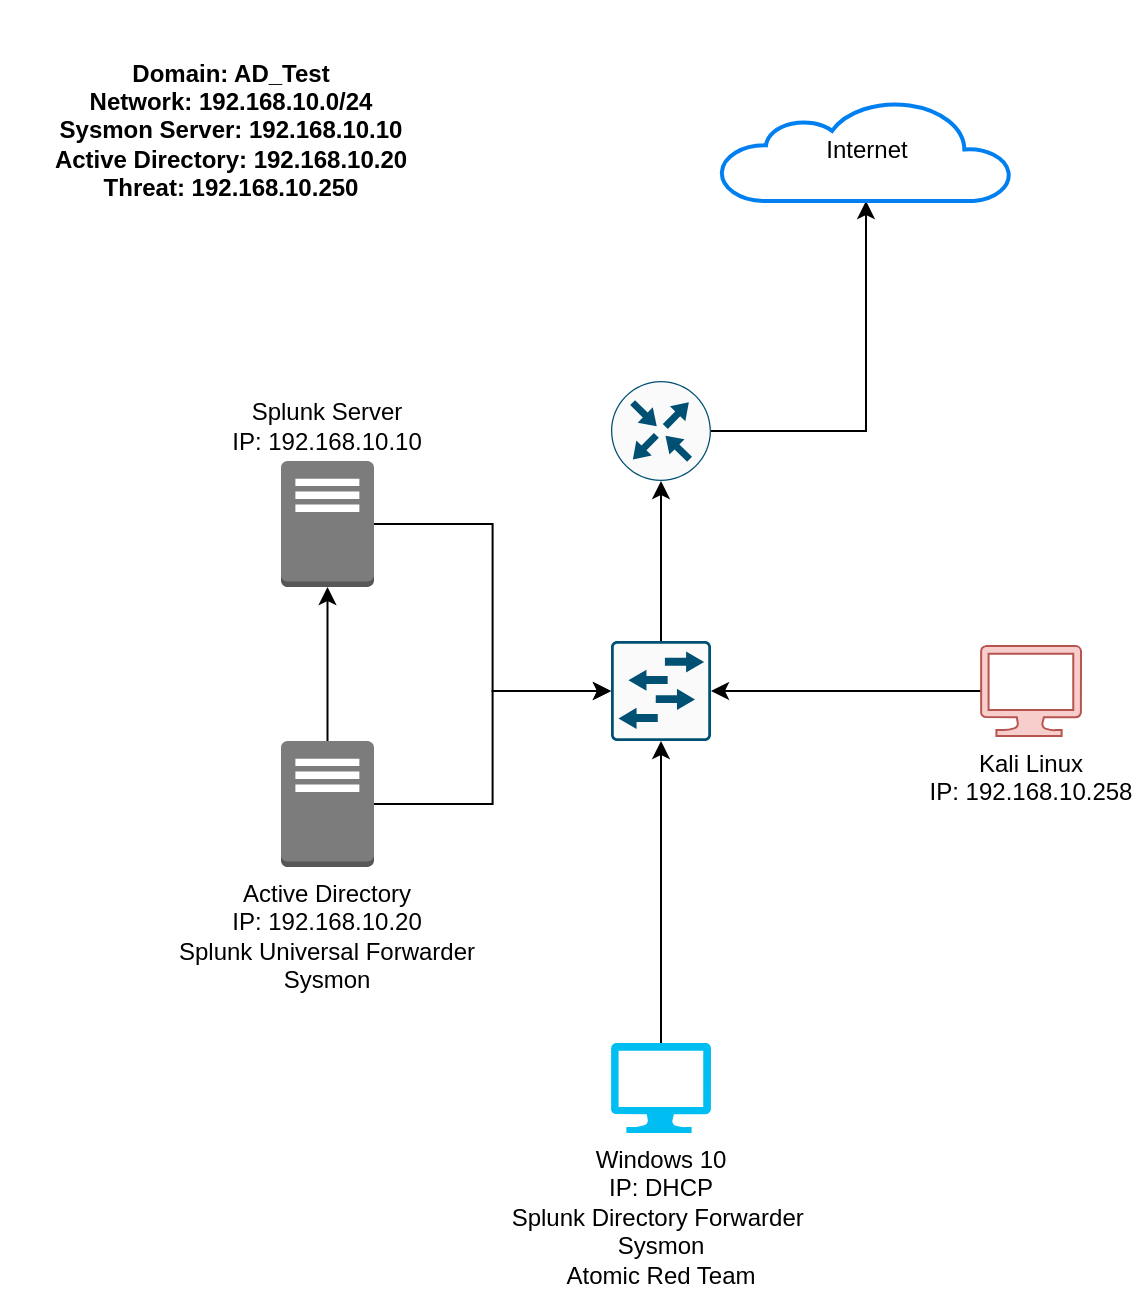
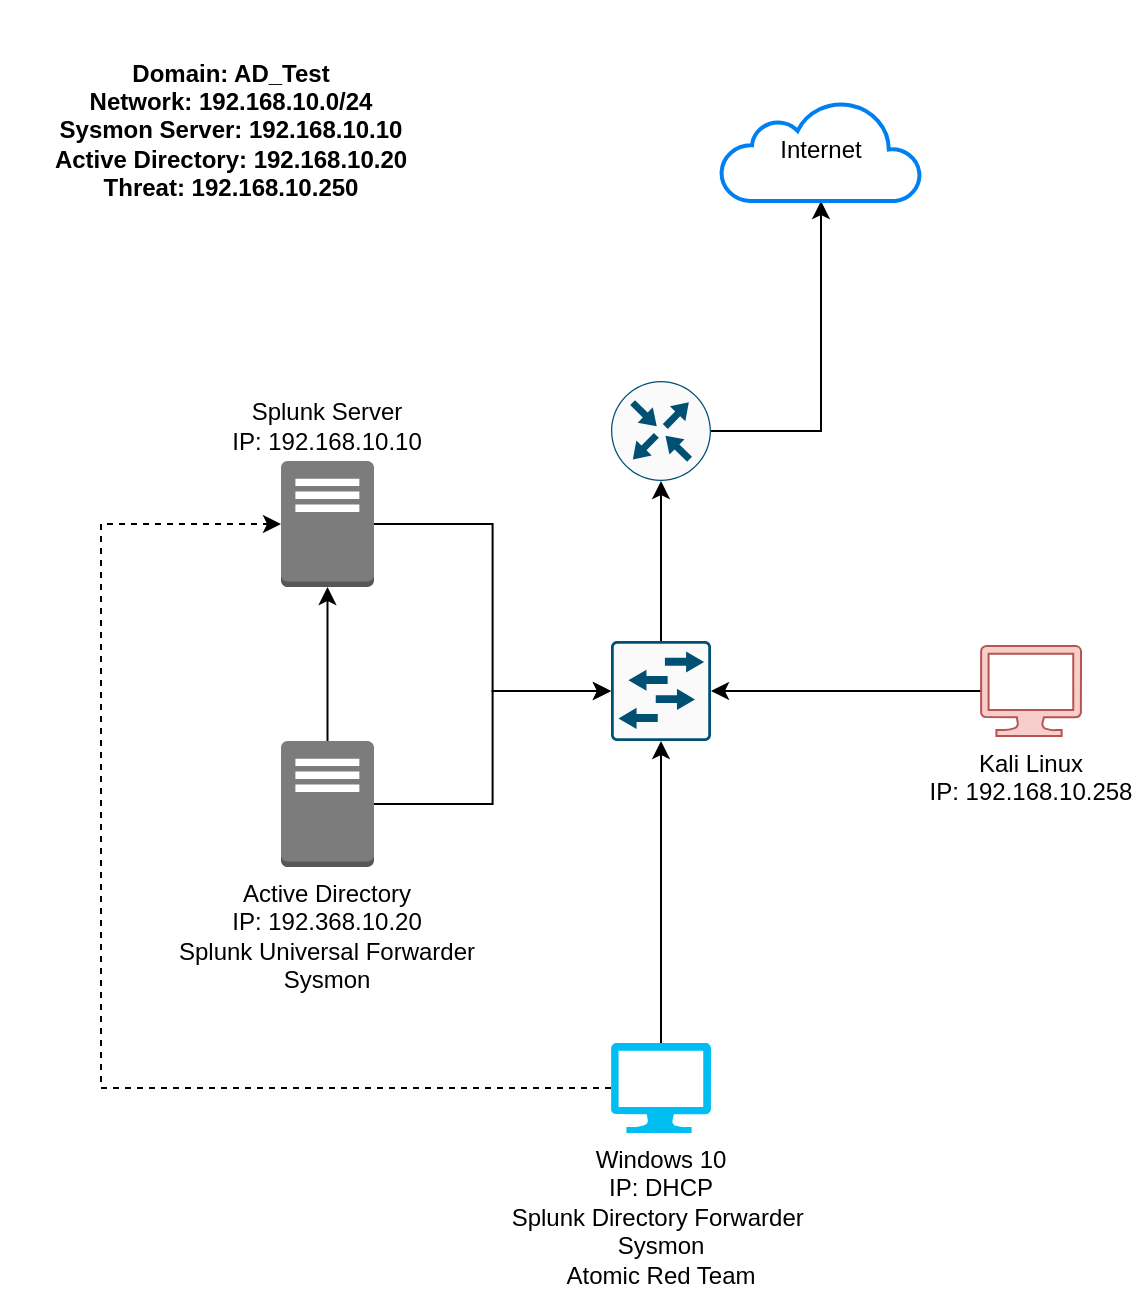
  <mxCell id="0" />
  <mxCell id="1" parent="0" />
  <mxCell id="2" value="" style="edgeStyle=orthogonalEdgeStyle;rounded=0;orthogonalLoop=1;jettySize=auto;html=1;entryX=0;entryY=0.5;entryDx=0;entryDy=0;entryPerimeter=0;" edge="1" parent="1" source="3" target="13"><mxGeometry relative="1" as="geometry"><mxPoint x="249.75" y="261.5" as="targetPoint" /></mxGeometry></mxCell>
  <mxCell id="3" value="Splunk Server&lt;div&gt;IP: 192.168.10.10&lt;/div&gt;" style="outlineConnect=0;dashed=0;verticalLabelPosition=top;verticalAlign=bottom;align=center;html=1;shape=mxgraph.aws3.traditional_server;fillColor=#7D7C7C;gradientColor=none;labelPosition=center;" vertex="1" parent="1"><mxGeometry x="140" y="230" width="46.5" height="63" as="geometry" /></mxCell>
  <mxCell id="4" value="" style="edgeStyle=orthogonalEdgeStyle;rounded=0;orthogonalLoop=1;jettySize=auto;html=1;" edge="1" parent="1" source="6" target="13"><mxGeometry relative="1" as="geometry" /></mxCell>
  <mxCell id="5" value="" style="edgeStyle=orthogonalEdgeStyle;rounded=0;orthogonalLoop=1;jettySize=auto;html=1;dashed=0;" edge="1" parent="1" source="6" target="3"><mxGeometry relative="1" as="geometry" /></mxCell>
- <mxCell id="6" value="Active Directory&lt;div&gt;IP: 192.168.10.20&lt;/div&gt;&lt;div&gt;Splunk Universal Forwarder&lt;/div&gt;&lt;div&gt;Sysmon&lt;/div&gt;&lt;div&gt;&lt;br&gt;&lt;/div&gt;" style="outlineConnect=0;dashed=0;verticalLabelPosition=bottom;verticalAlign=top;align=center;html=1;shape=mxgraph.aws3.traditional_server;fillColor=#7D7C7C;gradientColor=none;" vertex="1" parent="1"><mxGeometry x="140" y="370" width="46.5" height="63" as="geometry" /></mxCell>
+ <mxCell id="6" value="Active Directory&lt;div&gt;IP: 192.368.10.20&lt;/div&gt;&lt;div&gt;Splunk Universal Forwarder&lt;/div&gt;&lt;div&gt;Sysmon&lt;/div&gt;&lt;div&gt;&lt;br&gt;&lt;/div&gt;" style="outlineConnect=0;dashed=0;verticalLabelPosition=bottom;verticalAlign=top;align=center;html=1;shape=mxgraph.aws3.traditional_server;fillColor=#7D7C7C;gradientColor=none;" vertex="1" parent="1"><mxGeometry x="140" y="370" width="46.5" height="63" as="geometry" /></mxCell>
  <mxCell id="7" value="" style="edgeStyle=orthogonalEdgeStyle;rounded=0;orthogonalLoop=1;jettySize=auto;html=1;entryX=0.5;entryY=1;entryDx=0;entryDy=0;entryPerimeter=0;" edge="1" parent="1" source="9" target="13"><mxGeometry relative="1" as="geometry" /></mxCell>
+ <mxCell id="8" value="" style="edgeStyle=orthogonalEdgeStyle;rounded=0;orthogonalLoop=1;jettySize=auto;html=1;entryX=0;entryY=0.5;entryDx=0;entryDy=0;entryPerimeter=0;dashed=1;" edge="1" parent="1" source="9" target="3"><mxGeometry relative="1" as="geometry"><mxPoint x="240" y="497.5" as="targetPoint" /><Array as="points"><mxPoint x="50" y="543" /><mxPoint x="50" y="262" /></Array></mxGeometry></mxCell>
  <mxCell id="9" value="Windows 10&lt;div&gt;IP: DHCP&lt;/div&gt;&lt;div&gt;Splunk Directory Forwarder&amp;nbsp;&lt;/div&gt;&lt;div&gt;Sysmon&lt;/div&gt;&lt;div&gt;Atomic Red Team&lt;/div&gt;" style="verticalLabelPosition=bottom;html=1;verticalAlign=top;align=center;strokeColor=none;fillColor=#00BEF2;shape=mxgraph.azure.computer;pointerEvents=1;" vertex="1" parent="1"><mxGeometry x="305" y="521" width="50" height="45" as="geometry" /></mxCell>
  <mxCell id="10" value="" style="edgeStyle=orthogonalEdgeStyle;rounded=0;orthogonalLoop=1;jettySize=auto;html=1;entryX=1;entryY=0.5;entryDx=0;entryDy=0;entryPerimeter=0;" edge="1" parent="1" source="11" target="13"><mxGeometry relative="1" as="geometry"><mxPoint x="410" y="345" as="targetPoint" /></mxGeometry></mxCell>
  <mxCell id="11" value="Kali Linux&lt;div&gt;IP: 192.168.10.258&lt;/div&gt;" style="verticalLabelPosition=bottom;html=1;verticalAlign=top;align=center;strokeColor=#b85450;fillColor=#f8cecc;shape=mxgraph.azure.computer;pointerEvents=1;" vertex="1" parent="1"><mxGeometry x="490" y="322.5" width="50" height="45" as="geometry" /></mxCell>
  <mxCell id="12" value="" style="edgeStyle=orthogonalEdgeStyle;rounded=0;orthogonalLoop=1;jettySize=auto;html=1;" edge="1" parent="1" source="13" target="15"><mxGeometry relative="1" as="geometry" /></mxCell>
  <mxCell id="13" value="" style="sketch=0;points=[[0.015,0.015,0],[0.985,0.015,0],[0.985,0.985,0],[0.015,0.985,0],[0.25,0,0],[0.5,0,0],[0.75,0,0],[1,0.25,0],[1,0.5,0],[1,0.75,0],[0.75,1,0],[0.5,1,0],[0.25,1,0],[0,0.75,0],[0,0.5,0],[0,0.25,0]];verticalLabelPosition=bottom;html=1;verticalAlign=top;aspect=fixed;align=center;pointerEvents=1;shape=mxgraph.cisco19.rect;prIcon=l2_switch;fillColor=#FAFAFA;strokeColor=#005073;" vertex="1" parent="1"><mxGeometry x="305" y="320" width="50" height="50" as="geometry" /></mxCell>
  <mxCell id="14" value="" style="edgeStyle=orthogonalEdgeStyle;rounded=0;orthogonalLoop=1;jettySize=auto;html=1;" edge="1" parent="1" source="15" target="16"><mxGeometry relative="1" as="geometry"><mxPoint x="330" y="125" as="targetPoint" /></mxGeometry></mxCell>
  <mxCell id="15" value="" style="sketch=0;points=[[0.5,0,0],[1,0.5,0],[0.5,1,0],[0,0.5,0],[0.145,0.145,0],[0.856,0.145,0],[0.855,0.856,0],[0.145,0.855,0]];verticalLabelPosition=bottom;html=1;verticalAlign=top;aspect=fixed;align=center;pointerEvents=1;shape=mxgraph.cisco19.rect;prIcon=router;fillColor=#FAFAFA;strokeColor=#005073;" vertex="1" parent="1"><mxGeometry x="305" y="190" width="50" height="50" as="geometry" /></mxCell>
- <mxCell id="16" value="Internet" style="html=1;verticalLabelPosition=middle;align=center;labelBackgroundColor=#ffffff;verticalAlign=middle;strokeWidth=2;strokeColor=#0080F0;shadow=0;dashed=0;shape=mxgraph.ios7.icons.cloud;labelPosition=center;" vertex="1" parent="1"><mxGeometry x="360" y="50" width="145" height="50" as="geometry" /></mxCell>
+ <mxCell id="16" value="Internet" style="html=1;verticalLabelPosition=middle;align=center;labelBackgroundColor=#ffffff;verticalAlign=middle;strokeWidth=2;strokeColor=#0080F0;shadow=0;dashed=0;shape=mxgraph.ios7.icons.cloud;labelPosition=center;" vertex="1" parent="1"><mxGeometry x="360" y="50" width="100" height="50" as="geometry" /></mxCell>
  <mxCell id="17" value="Domain: AD_Test&lt;div&gt;Network: 192.168.10.0/24&lt;/div&gt;&lt;div&gt;Sysmon Server: 192.168.10.10&lt;/div&gt;&lt;div&gt;Active Directory: 192.168.10.20&lt;/div&gt;&lt;div&gt;Threat: 192.168.10.250&lt;/div&gt;" style="text;html=1;align=center;verticalAlign=middle;resizable=0;points=[];autosize=1;strokeColor=none;fillColor=none;fontStyle=1" vertex="1" parent="1"><mxGeometry x="20" y="20" width="190" height="90" as="geometry" /></mxCell>
